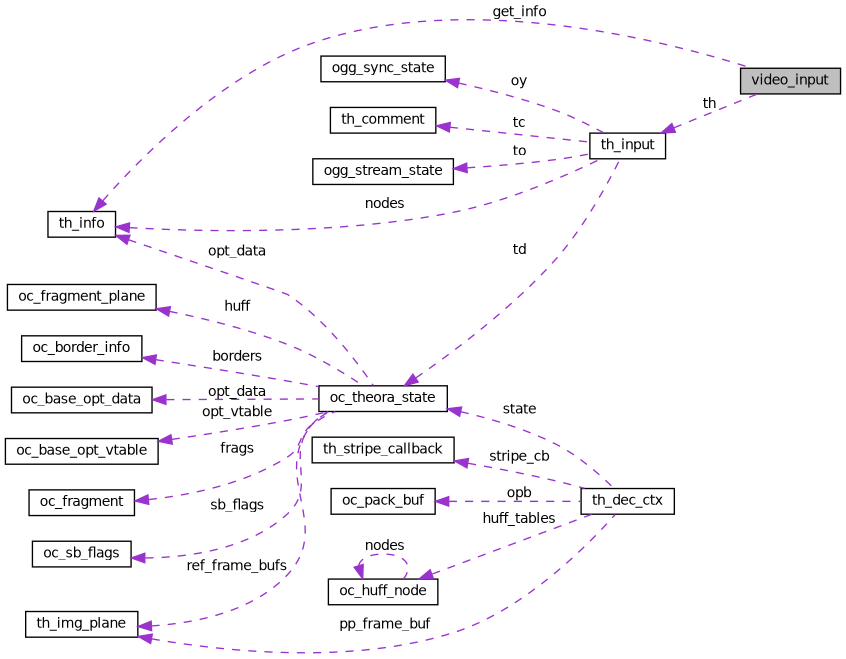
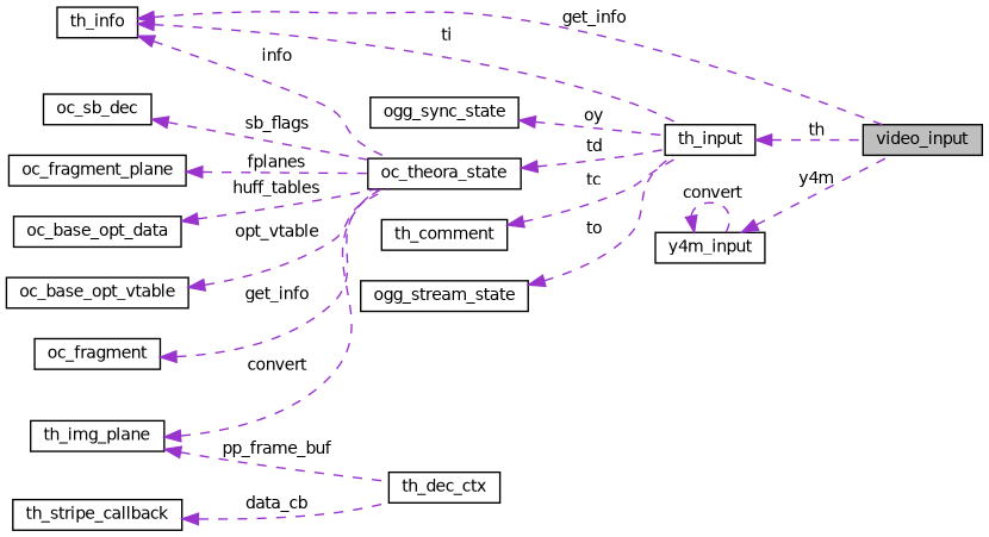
  digraph {
    rankdir=LR
    node [color=black fillcolor=white fontname=Helvetica fontsize=10 shape=record style=filled]
    edge [color=darkorchid3 dir=back fontname=Helvetica fontsize=10 labelfontname=Helvetica labelfontsize=10 style=dashed]
    n1 [fillcolor=grey75 fontcolor=black height=0.2 label=video_input width=0.4]
    n2 [height=0.2 label=th_input width=0.4]
    n3 [height=0.2 label=ogg_sync_state width=0.4]
    n4 [height=0.2 label=th_comment width=0.4]
    n5 [height=0.2 label=th_info width=0.4]
    n6 [height=0.2 label=oc_theora_state width=0.4]
    n7 [height=0.2 label=th_dec_ctx width=0.4]
    n8 [height=0.2 label=ogg_stream_state width=0.4]
-   n9 [height=0.2 label=oc_huff_node width=0.4]
    n10 [height=0.2 label=oc_fragment width=0.4]
-   n11 [height=0.2 label=oc_sb_flags width=0.4]
+   n11 [height=0.2 label=oc_sb_dec width=0.4]
    n12 [height=0.2 label=oc_fragment_plane width=0.4]
-   n13 [height=0.2 label=oc_border_info width=0.4]
    n14 [height=0.2 label=oc_base_opt_data width=0.4]
    n15 [height=0.2 label=th_img_plane width=0.4]
    n16 [height=0.2 label=oc_base_opt_vtable width=0.4]
    n17 [height=0.2 label=th_stripe_callback width=0.4]
-   n18 [height=0.2 label=oc_pack_buf width=0.4]
+   n19 [height=0.2 label=y4m_input width=0.4]
    n2 -> n1 [label=" th"]
    n3 -> n2 [label=" oy"]
    n4 -> n2 [label=" tc"]
    n5 -> n1 [label=" get_info"]
-   n5 -> n2 [label=" nodes"]
-   n5 -> n6 [label=" opt_data"]
+   n5 -> n2 [label=" ti"]
+   n5 -> n6 [label=" info"]
    n6 -> n2 [label=" td"]
-   n6 -> n7 [label=" state"]
    n8 -> n2 [label=" to"]
-   n9 -> n7 [label=" huff_tables"]
-   n9 -> n9 [label=" nodes"]
-   n10 -> n6 [label=" frags"]
+   n10 -> n6 [label=" get_info"]
    n11 -> n6 [label=" sb_flags"]
-   n12 -> n6 [label=" huff"]
-   n13 -> n6 [label=" borders"]
-   n14 -> n6 [label=" opt_data"]
-   n15 -> n6 [label=" ref_frame_bufs"]
+   n12 -> n6 [label=" fplanes"]
+   n14 -> n6 [label=" huff_tables"]
+   n15 -> n6 [label=" convert"]
    n15 -> n7 [label=" pp_frame_buf"]
    n16 -> n6 [label=" opt_vtable"]
-   n17 -> n7 [label=" stripe_cb"]
-   n18 -> n7 [label=" opb"]
+   n17 -> n7 [label=" data_cb"]
+   n19 -> n1 [label=" y4m"]
+   n19 -> n19 [label=" convert"]
  }
